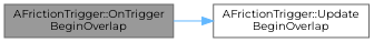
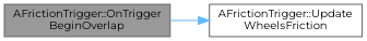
  digraph {
    rankdir=LR
    fontname=Montserrat
    node [fontname=Montserrat fontsize=10 shape=box style=filled]
    n1 [color=gray40 fillcolor=grey60 fontcolor=black height=0.2 label="AFrictionTrigger::OnTrigger\lBeginOverlap" width=0.4]
-   n2 [color=grey40 fillcolor=white height=0.2 label="AFrictionTrigger::Update\lBeginOverlap" width=0.4]
+   n2 [color=grey40 fillcolor=white height=0.2 label="AFrictionTrigger::Update\lWheelsFriction" width=0.4]
    n1 -> n2 [color=steelblue1 fontname=Montserrat fontsize=10 labelfontname=Helvetica labelfontsize=10 style=solid]
  }
